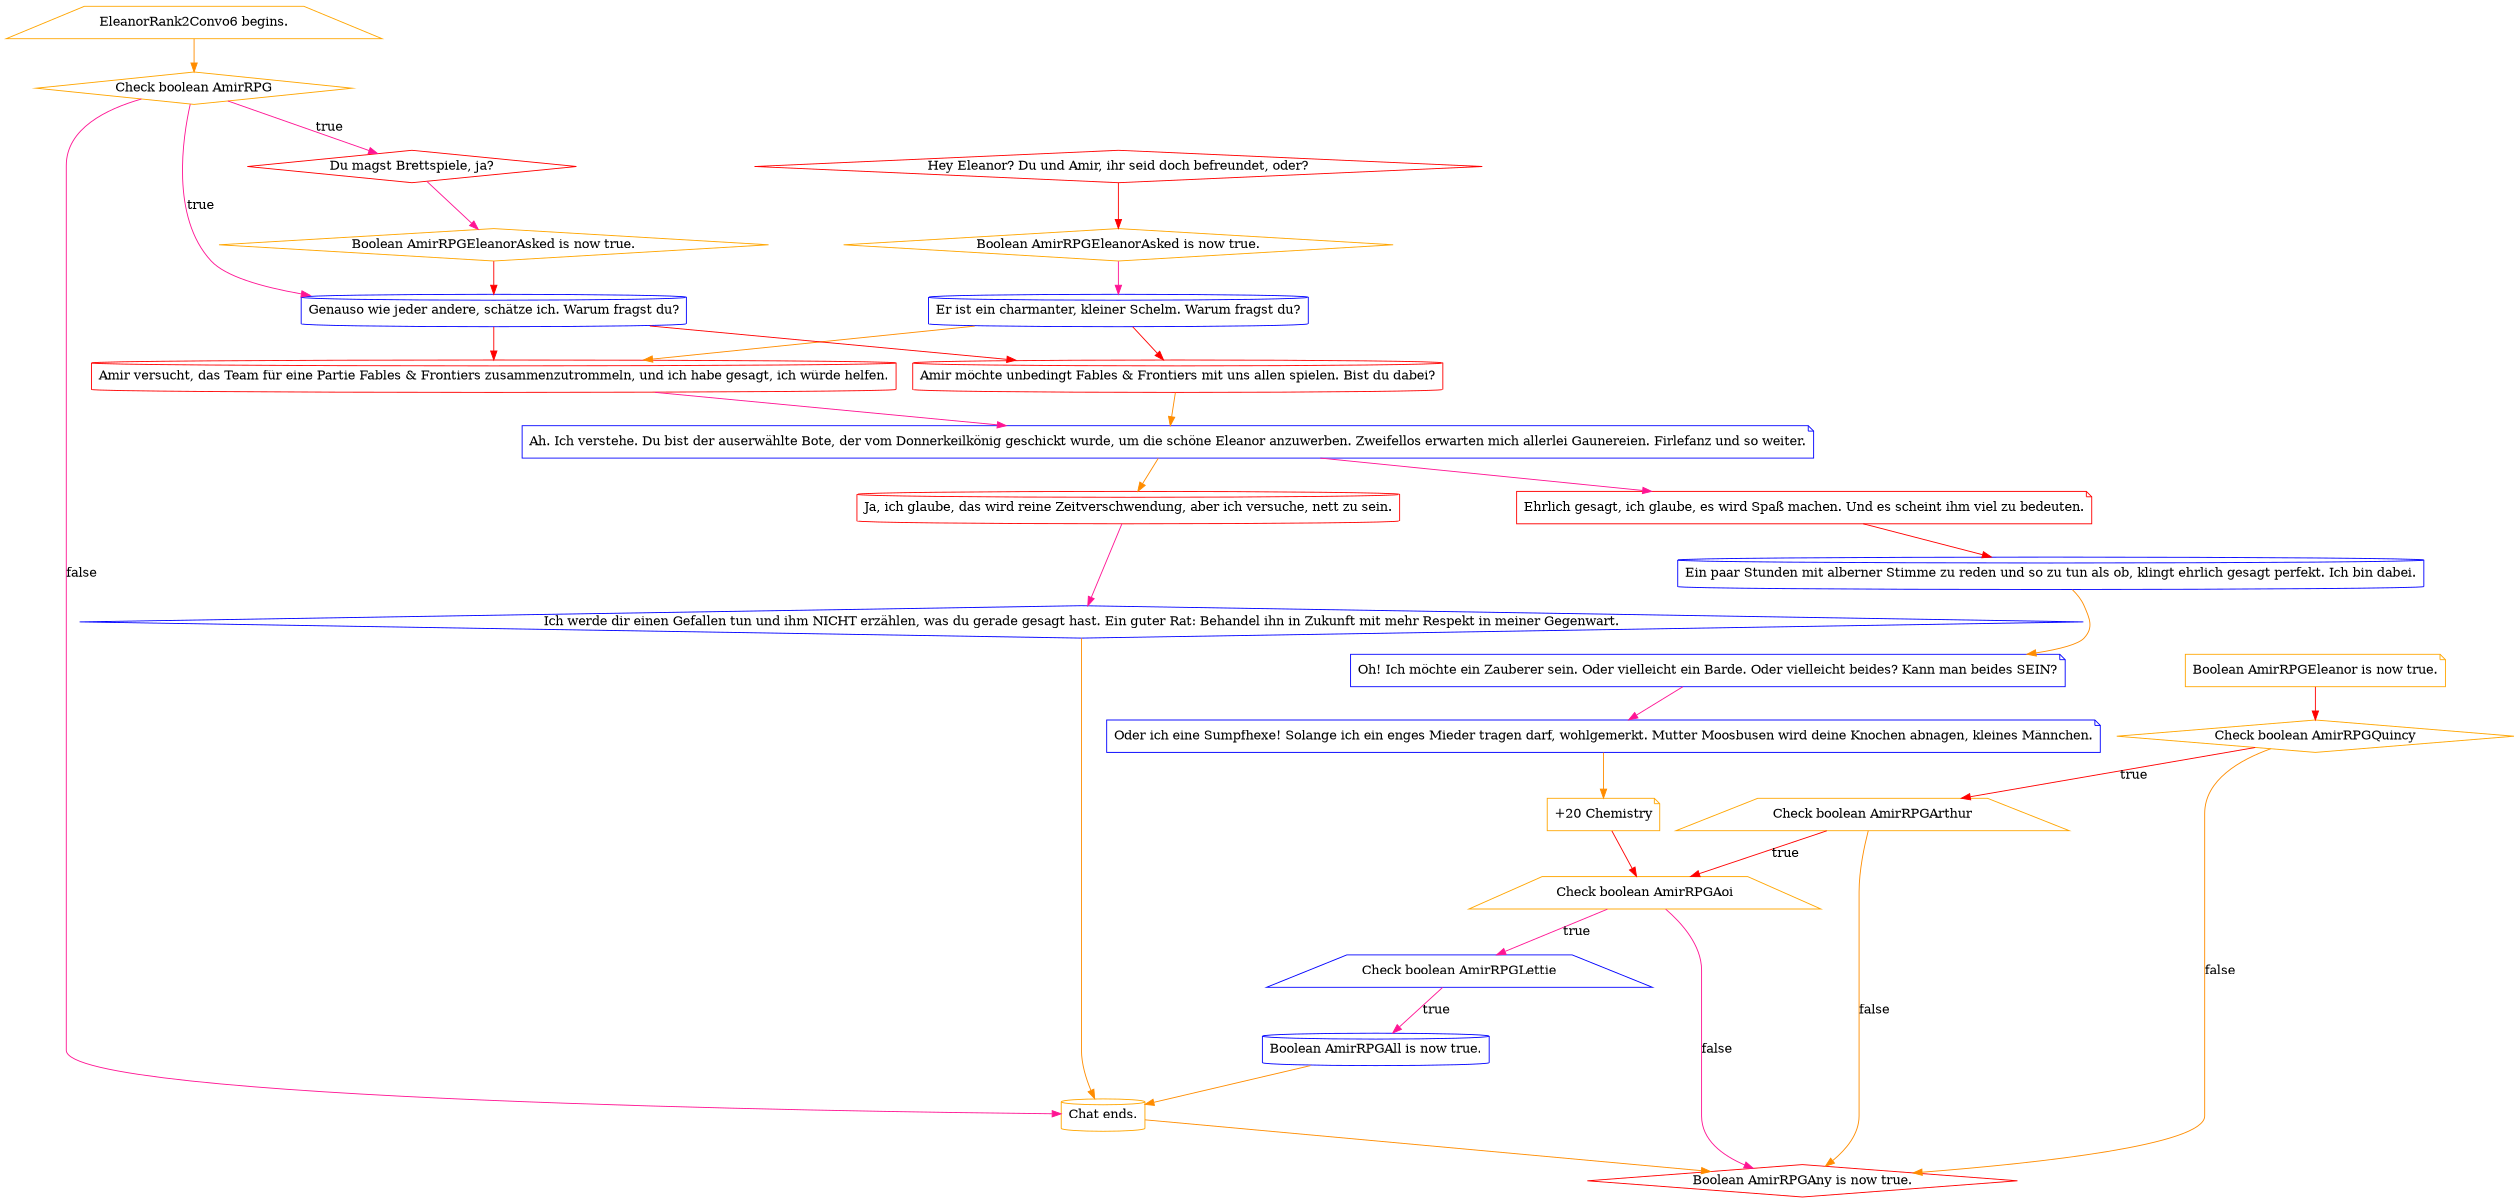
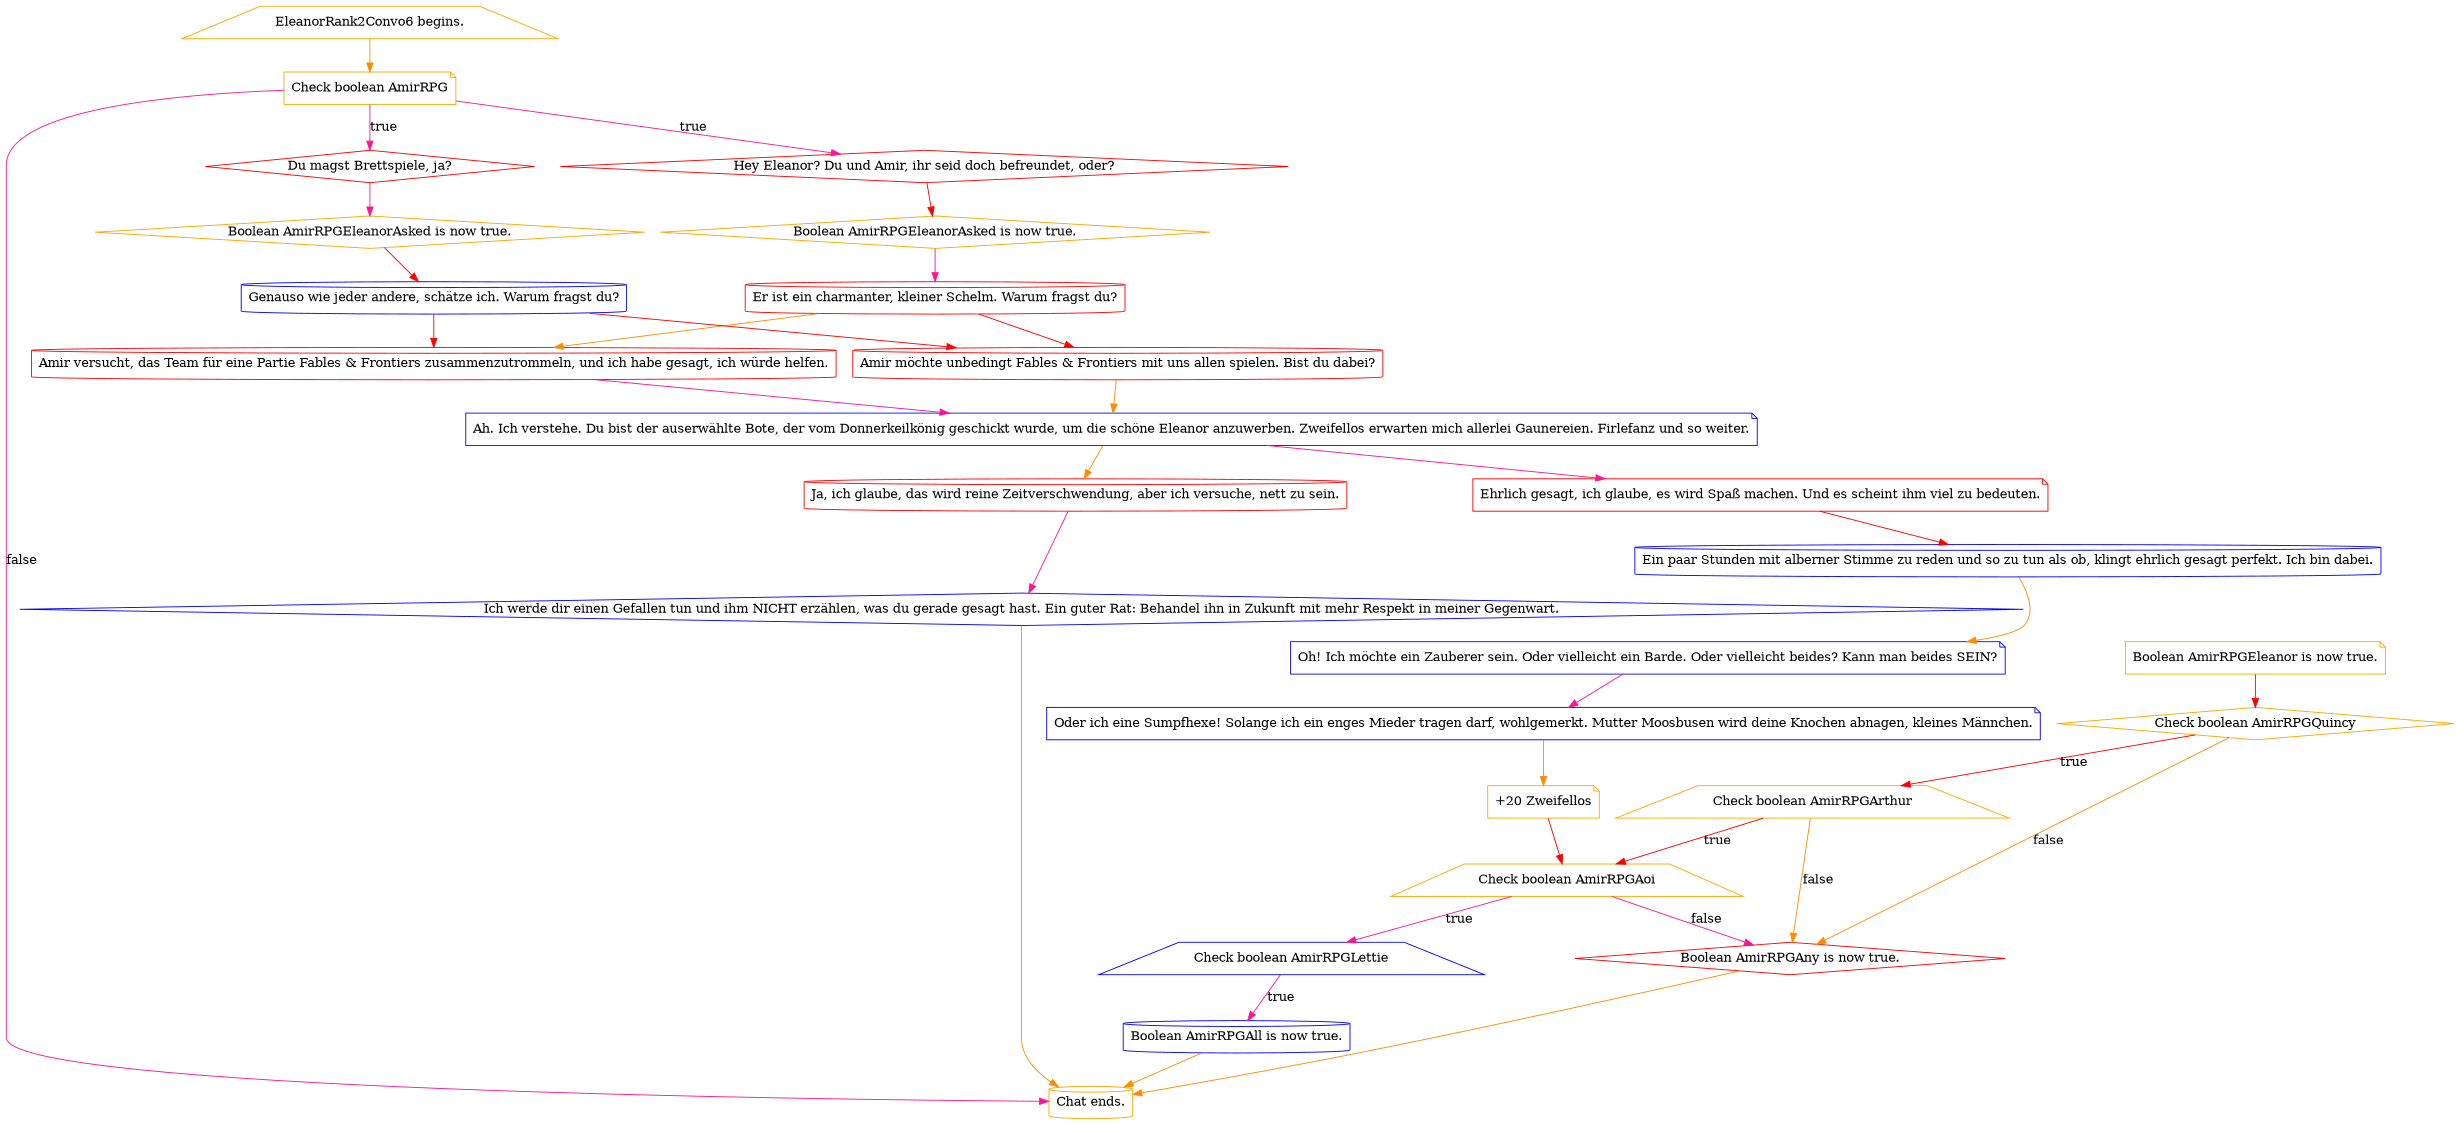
  digraph {
    node [color=orange shape=cylinder]
    edge [color=deeppink]
    "EleanorRank2Convo6 begins." [shape=trapezium]
-   n2 [label="Check boolean AmirRPG" shape=diamond]
+   n2 [label="Check boolean AmirRPG" shape=note]
    n3 [color=red label="Hey Eleanor? Du und Amir, ihr seid doch befreundet, oder?" shape=diamond]
    n4 [color=red label="Du magst Brettspiele, ja?" shape=diamond]
    "Chat ends."
    n6 [label="Boolean AmirRPGEleanorAsked is now true." shape=diamond]
    n7 [label="Boolean AmirRPGEleanorAsked is now true." shape=diamond]
-   n8 [color=blue label="Er ist ein charmanter, kleiner Schelm. Warum fragst du?"]
+   n8 [color=red label="Er ist ein charmanter, kleiner Schelm. Warum fragst du?"]
    n9 [color=blue label="Genauso wie jeder andere, schätze ich. Warum fragst du?"]
    n10 [color=red label="Amir versucht, das Team für eine Partie Fables & Frontiers zusammenzutrommeln, und ich habe gesagt, ich würde helfen."]
    n11 [color=red label="Amir möchte unbedingt Fables & Frontiers mit uns allen spielen. Bist du dabei?"]
    n12 [color=blue label="Ah. Ich verstehe. Du bist der auserwählte Bote, der vom Donnerkeilkönig geschickt wurde, um die schöne Eleanor anzuwerben. Zweifellos erwarten mich allerlei Gaunereien. Firlefanz und so weiter." shape=note]
    n13 [color=red label="Ja, ich glaube, das wird reine Zeitverschwendung, aber ich versuche, nett zu sein."]
    n14 [color=red label="Ehrlich gesagt, ich glaube, es wird Spaß machen. Und es scheint ihm viel zu bedeuten." shape=note]
    n15 [color=blue label="Ich werde dir einen Gefallen tun und ihm NICHT erzählen, was du gerade gesagt hast. Ein guter Rat: Behandel ihn in Zukunft mit mehr Respekt in meiner Gegenwart." shape=diamond]
    n16 [color=blue label="Ein paar Stunden mit alberner Stimme zu reden und so zu tun als ob, klingt ehrlich gesagt perfekt. Ich bin dabei."]
    n17 [color=blue label="Oh! Ich möchte ein Zauberer sein. Oder vielleicht ein Barde. Oder vielleicht beides? Kann man beides SEIN?" shape=note]
    n18 [color=blue label="Oder ich eine Sumpfhexe! Solange ich ein enges Mieder tragen darf, wohlgemerkt. Mutter Moosbusen wird deine Knochen abnagen, kleines Männchen." shape=note]
-   n19 [label="+20 Chemistry" shape=note]
+   n19 [label="+20 Zweifellos" shape=note]
    n20 [label="Check boolean AmirRPGAoi" shape=trapezium]
    n21 [label="Boolean AmirRPGEleanor is now true." shape=note]
    n22 [label="Check boolean AmirRPGQuincy" shape=diamond]
    n23 [label="Check boolean AmirRPGArthur" shape=trapezium]
    n24 [color=red label="Boolean AmirRPGAny is now true." shape=diamond]
    n25 [color=blue label="Check boolean AmirRPGLettie" shape=trapezium]
    n26 [color=blue label="Boolean AmirRPGAll is now true."]
    "EleanorRank2Convo6 begins." -> n2 [color=darkorange]
-   n2 -> n9 [label=true]
+   n2 -> n3 [label=true]
    n2 -> n4 [label=true]
    n2 -> "Chat ends." [label=false]
    n3 -> n6 [color=red]
    n4 -> n7
    n6 -> n8
    n7 -> n9 [color=red]
    n8 -> n10 [color=darkorange]
    n8 -> n11 [color=red]
    n9 -> n10 [color=red]
    n9 -> n11 [color=red]
    n10 -> n12
    n11 -> n12 [color=darkorange]
    n12 -> n13 [color=darkorange]
    n12 -> n14
    n13 -> n15
    n14 -> n16 [color=red]
    n15 -> "Chat ends." [color=darkorange]
    n16 -> n17 [color=darkorange]
    n17 -> n18
    n18 -> n19 [color=darkorange]
    n19 -> n20 [color=red]
    n20 -> n24 [label=false]
    n20 -> n25 [label=true]
    n21 -> n22 [color=red]
    n22 -> n23 [color=red label=true]
    n22 -> n24 [color=darkorange label=false]
    n23 -> n20 [color=red label=true]
    n23 -> n24 [color=darkorange label=false]
-   "Chat ends." -> n24 [color=darkorange]
+   n24 -> "Chat ends." [color=darkorange]
    n25 -> n26 [label=true]
    n26 -> "Chat ends." [color=darkorange]
  }
